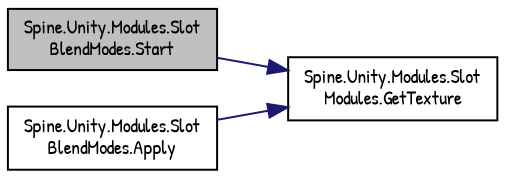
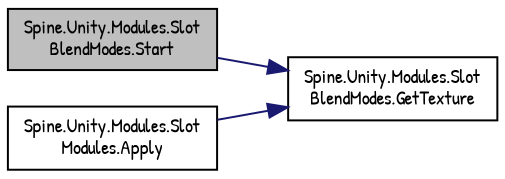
  digraph {
    fontname="Patrick Hand"
    rankdir=LR
    node [color=black fillcolor=white fontname="Patrick Hand" fontsize=10 shape=record style=filled]
    edge [color=midnightblue fontname="Patrick Hand" fontsize=10 labelfontname=Helvetica labelfontsize=10 style=solid]
    n1 [fillcolor=grey75 fontcolor=black height=0.2 label="Spine.Unity.Modules.Slot\lBlendModes.Start" width=0.4]
-   n2 [height=0.2 label="Spine.Unity.Modules.Slot\lModules.GetTexture" width=0.4]
-   n3 [height=0.2 label="Spine.Unity.Modules.Slot\lBlendModes.Apply" width=0.4]
+   n2 [height=0.2 label="Spine.Unity.Modules.Slot\lBlendModes.GetTexture" width=0.4]
+   n3 [height=0.2 label="Spine.Unity.Modules.Slot\lModules.Apply" width=0.4]
    n1 -> n2
    n3 -> n2
  }
